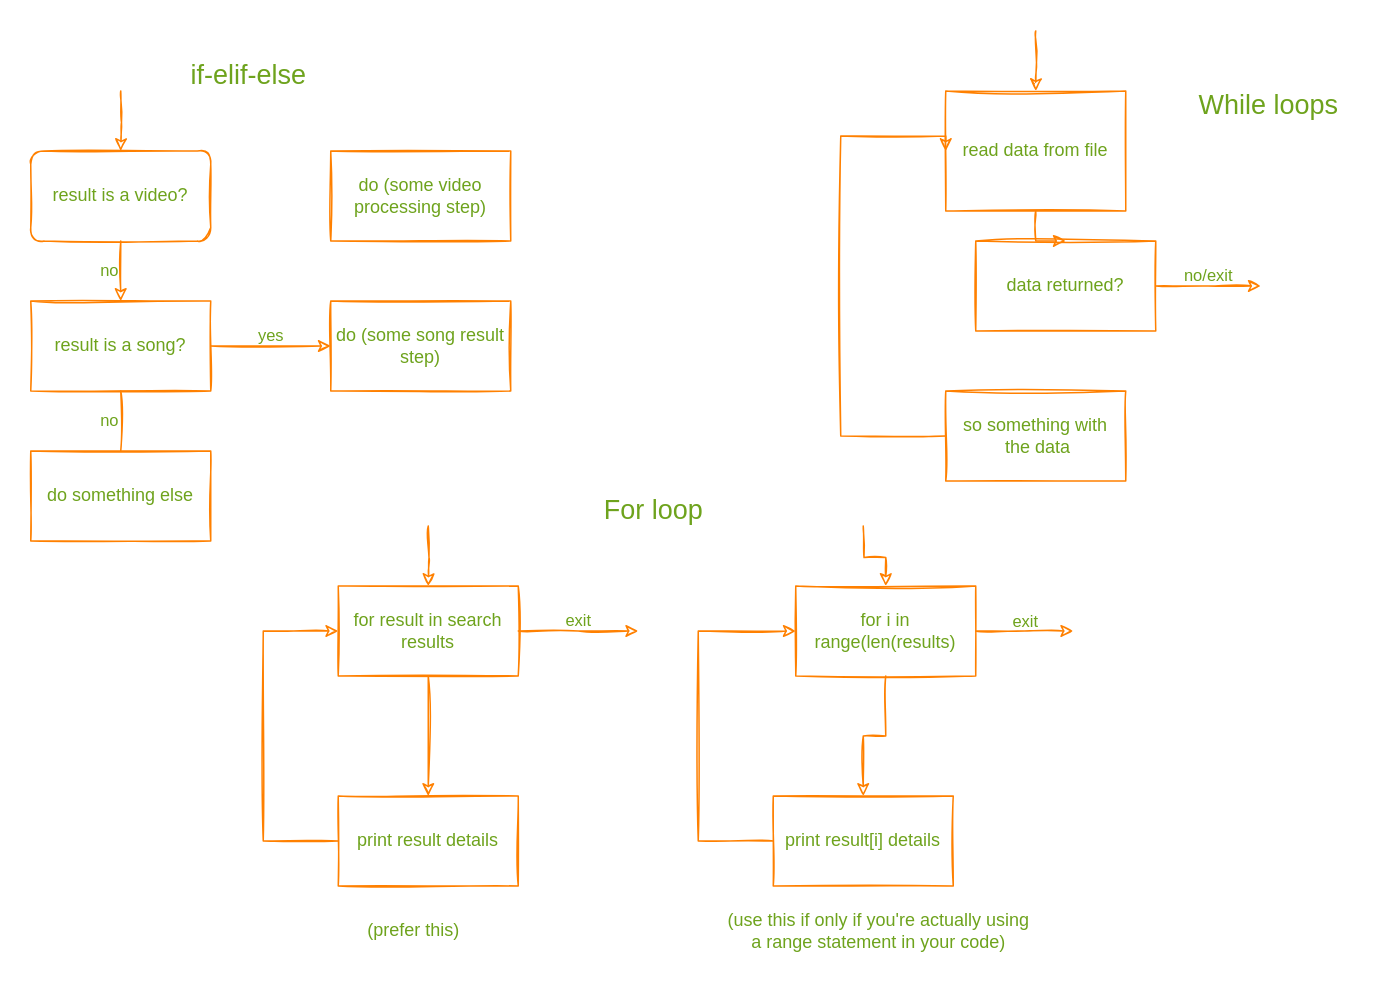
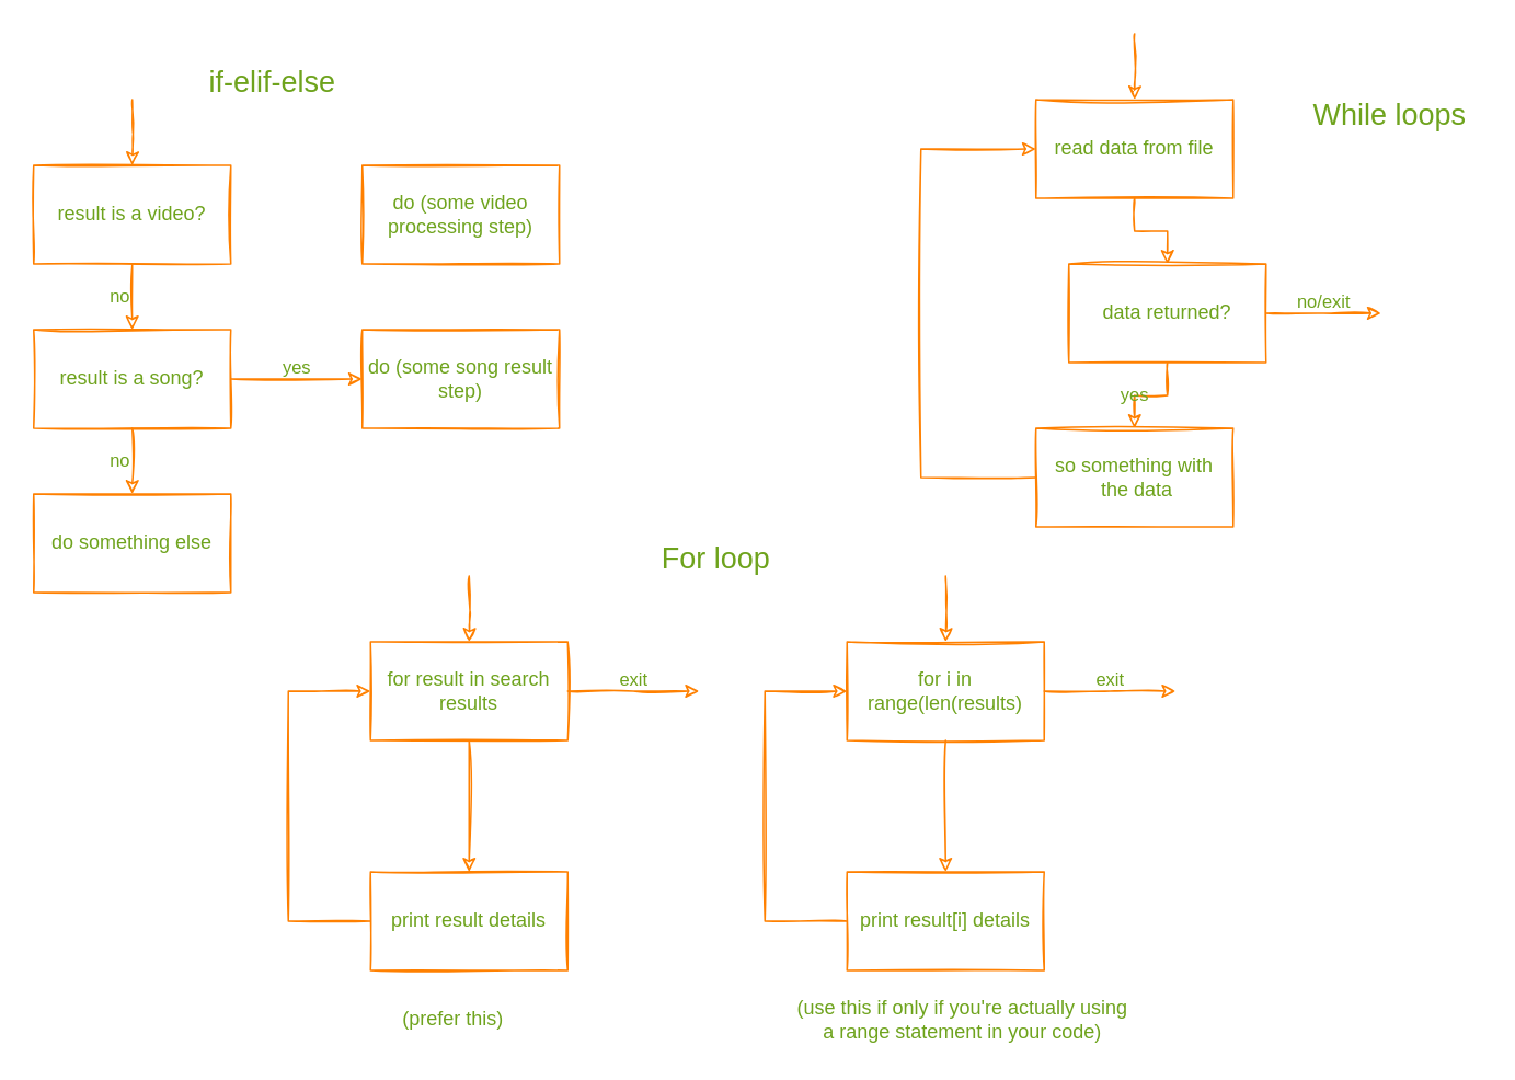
  <mxCell id="0" />
  <mxCell id="1" parent="0" />
  <mxCell id="2" value="" style="group;sketch=1;fillOpacity=0;fontColor=#6EA31D;labelBackgroundColor=none;" parent="1" vertex="1" connectable="0"><mxGeometry x="20" y="40" width="320" height="320" as="geometry" /></mxCell>
  <mxCell id="3" value="&lt;font style=&quot;font-size: 18px&quot;&gt;if-elif-else&lt;/font&gt;" style="text;html=1;align=center;verticalAlign=middle;resizable=0;points=[];autosize=1;sketch=1;fillOpacity=0;fontColor=#6EA31D;labelBackgroundColor=none;" parent="2" vertex="1"><mxGeometry x="100" width="90" height="20" as="geometry" /></mxCell>
  <mxCell id="4" value="" style="edgeStyle=orthogonalEdgeStyle;rounded=0;orthogonalLoop=1;jettySize=auto;html=1;strokeColor=#FF8000;sketch=1;fillOpacity=0;fontColor=#6EA31D;labelBackgroundColor=none;" parent="2" target="5" edge="1"><mxGeometry relative="1" as="geometry"><mxPoint x="60" y="20" as="sourcePoint" /></mxGeometry></mxCell>
- <mxCell id="5" value="result is a video?" style="whiteSpace=wrap;html=1;strokeColor=#FF8000;sketch=1;fillOpacity=0;fontColor=#6EA31D;labelBackgroundColor=none;rounded=1;" parent="2" vertex="1"><mxGeometry y="60" width="120" height="60" as="geometry" /></mxCell>
+ <mxCell id="5" value="result is a video?" style="whiteSpace=wrap;html=1;strokeColor=#FF8000;sketch=1;fillOpacity=0;fontColor=#6EA31D;labelBackgroundColor=none;" parent="2" vertex="1"><mxGeometry y="60" width="120" height="60" as="geometry" /></mxCell>
  <mxCell id="6" value="result is a song?" style="whiteSpace=wrap;html=1;strokeColor=#FF8000;sketch=1;fillOpacity=0;fontColor=#6EA31D;labelBackgroundColor=none;" parent="2" vertex="1"><mxGeometry y="160" width="120" height="60" as="geometry" /></mxCell>
  <mxCell id="7" value="no" style="edgeStyle=orthogonalEdgeStyle;rounded=0;orthogonalLoop=1;jettySize=auto;html=1;align=right;strokeColor=#FF8000;sketch=1;fillOpacity=0;fontColor=#6EA31D;labelBackgroundColor=none;" parent="2" source="5" target="6" edge="1"><mxGeometry relative="1" as="geometry" /></mxCell>
  <mxCell id="8" value="do something else" style="whiteSpace=wrap;html=1;strokeColor=#FF8000;sketch=1;fillOpacity=0;fontColor=#6EA31D;labelBackgroundColor=none;" parent="2" vertex="1"><mxGeometry y="260" width="120" height="60" as="geometry" /></mxCell>
- <mxCell id="9" value="no" style="edgeStyle=orthogonalEdgeStyle;rounded=0;orthogonalLoop=1;jettySize=auto;html=1;align=right;strokeColor=#FF8000;sketch=1;fillOpacity=0;fontColor=#6EA31D;labelBackgroundColor=none;endArrow=none;" parent="2" source="6" target="8" edge="1"><mxGeometry relative="1" as="geometry" /></mxCell>
+ <mxCell id="9" value="no" style="edgeStyle=orthogonalEdgeStyle;rounded=0;orthogonalLoop=1;jettySize=auto;html=1;align=right;strokeColor=#FF8000;sketch=1;fillOpacity=0;fontColor=#6EA31D;labelBackgroundColor=none;" parent="2" source="6" target="8" edge="1"><mxGeometry relative="1" as="geometry" /></mxCell>
  <mxCell id="10" value="do (some video processing step)" style="whiteSpace=wrap;html=1;strokeColor=#FF8000;sketch=1;fillOpacity=0;fontColor=#6EA31D;labelBackgroundColor=none;" parent="2" vertex="1"><mxGeometry x="200" y="60" width="120" height="60" as="geometry" /></mxCell>
  <mxCell id="11" value="do (some song result step)" style="whiteSpace=wrap;html=1;strokeColor=#FF8000;sketch=1;fillOpacity=0;fontColor=#6EA31D;labelBackgroundColor=none;" parent="2" vertex="1"><mxGeometry x="200" y="160" width="120" height="60" as="geometry" /></mxCell>
  <mxCell id="12" value="yes&lt;br&gt;&amp;nbsp;" style="edgeStyle=orthogonalEdgeStyle;rounded=0;orthogonalLoop=1;jettySize=auto;html=1;strokeColor=#FF8000;sketch=1;fillOpacity=0;fontColor=#6EA31D;labelBackgroundColor=none;" parent="2" source="6" target="11" edge="1"><mxGeometry relative="1" as="geometry" /></mxCell>
  <mxCell id="13" value="" style="group;sketch=1;fillOpacity=0;fontColor=#6EA31D;labelBackgroundColor=none;" parent="1" vertex="1" connectable="0"><mxGeometry x="175" y="330" width="540" height="305" as="geometry" /></mxCell>
  <mxCell id="14" value="&lt;font style=&quot;font-size: 18px&quot;&gt;For loop&lt;/font&gt;" style="text;html=1;align=center;verticalAlign=middle;resizable=0;points=[];autosize=1;sketch=1;fillOpacity=0;fontColor=#6EA31D;labelBackgroundColor=none;" parent="13" vertex="1"><mxGeometry x="220" width="80" height="20" as="geometry" /></mxCell>
  <mxCell id="15" value="exit&lt;br&gt;&amp;nbsp;" style="edgeStyle=orthogonalEdgeStyle;rounded=0;orthogonalLoop=1;jettySize=auto;html=1;strokeColor=#FF8000;sketch=1;fillOpacity=0;fontColor=#6EA31D;labelBackgroundColor=none;" parent="13" source="17" edge="1"><mxGeometry relative="1" as="geometry"><mxPoint x="250" y="90" as="targetPoint" /></mxGeometry></mxCell>
  <mxCell id="16" value="" style="edgeStyle=orthogonalEdgeStyle;rounded=0;orthogonalLoop=1;jettySize=auto;html=1;strokeColor=#FF8000;sketch=1;fillOpacity=0;fontColor=#6EA31D;labelBackgroundColor=none;" parent="13" target="17" edge="1"><mxGeometry relative="1" as="geometry"><mxPoint x="110" y="20" as="sourcePoint" /></mxGeometry></mxCell>
  <mxCell id="17" value="for result in search results" style="whiteSpace=wrap;html=1;strokeColor=#FF8000;sketch=1;fillOpacity=0;fontColor=#6EA31D;labelBackgroundColor=none;" parent="13" vertex="1"><mxGeometry x="50" y="60" width="120" height="60" as="geometry" /></mxCell>
  <mxCell id="18" style="edgeStyle=orthogonalEdgeStyle;rounded=0;orthogonalLoop=1;jettySize=auto;html=1;entryX=0;entryY=0.5;entryDx=0;entryDy=0;strokeColor=#FF8000;sketch=1;fillOpacity=0;fontColor=#6EA31D;labelBackgroundColor=none;" parent="13" source="19" target="17" edge="1"><mxGeometry relative="1" as="geometry"><Array as="points"><mxPoint y="230" /><mxPoint y="90" /></Array></mxGeometry></mxCell>
  <mxCell id="19" value="print result details" style="whiteSpace=wrap;html=1;strokeColor=#FF8000;sketch=1;fillOpacity=0;fontColor=#6EA31D;labelBackgroundColor=none;" parent="13" vertex="1"><mxGeometry x="50" y="200" width="120" height="60" as="geometry" /></mxCell>
  <mxCell id="20" value="" style="edgeStyle=orthogonalEdgeStyle;rounded=0;orthogonalLoop=1;jettySize=auto;html=1;strokeColor=#FF8000;sketch=1;fillOpacity=0;fontColor=#6EA31D;labelBackgroundColor=none;" parent="13" source="17" target="19" edge="1"><mxGeometry relative="1" as="geometry" /></mxCell>
  <mxCell id="21" value="exit&lt;br&gt;&amp;nbsp;" style="edgeStyle=orthogonalEdgeStyle;rounded=0;orthogonalLoop=1;jettySize=auto;html=1;strokeColor=#FF8000;sketch=1;fillOpacity=0;fontColor=#6EA31D;labelBackgroundColor=none;" parent="13" source="23" edge="1"><mxGeometry relative="1" as="geometry"><mxPoint x="540" y="90" as="targetPoint" /></mxGeometry></mxCell>
  <mxCell id="22" value="" style="edgeStyle=orthogonalEdgeStyle;rounded=0;orthogonalLoop=1;jettySize=auto;html=1;strokeColor=#FF8000;sketch=1;fillOpacity=0;fontColor=#6EA31D;labelBackgroundColor=none;" parent="13" target="23" edge="1"><mxGeometry relative="1" as="geometry"><mxPoint x="400" y="20" as="sourcePoint" /></mxGeometry></mxCell>
- <mxCell id="23" value="for i in range(len(results)" style="whiteSpace=wrap;html=1;direction=west;strokeColor=#FF8000;sketch=1;fillOpacity=0;fontColor=#6EA31D;labelBackgroundColor=none;" parent="13" vertex="1"><mxGeometry x="355" y="60" width="120" height="60" as="geometry" /></mxCell>
+ <mxCell id="23" value="for i in range(len(results)" style="whiteSpace=wrap;html=1;direction=west;strokeColor=#FF8000;sketch=1;fillOpacity=0;fontColor=#6EA31D;labelBackgroundColor=none;" parent="13" vertex="1"><mxGeometry x="340" y="60" width="120" height="60" as="geometry" /></mxCell>
  <mxCell id="24" style="edgeStyle=orthogonalEdgeStyle;rounded=0;orthogonalLoop=1;jettySize=auto;html=1;entryX=1;entryY=0.5;entryDx=0;entryDy=0;strokeColor=#FF8000;sketch=1;fillOpacity=0;fontColor=#6EA31D;labelBackgroundColor=none;" parent="13" source="25" target="23" edge="1"><mxGeometry relative="1" as="geometry"><Array as="points"><mxPoint x="290" y="230" /><mxPoint x="290" y="90" /></Array></mxGeometry></mxCell>
  <mxCell id="25" value="print result[i] details" style="whiteSpace=wrap;html=1;direction=west;strokeColor=#FF8000;sketch=1;fillOpacity=0;fontColor=#6EA31D;labelBackgroundColor=none;" parent="13" vertex="1"><mxGeometry x="340" y="200" width="120" height="60" as="geometry" /></mxCell>
  <mxCell id="26" value="" style="edgeStyle=orthogonalEdgeStyle;rounded=0;orthogonalLoop=1;jettySize=auto;html=1;strokeColor=#FF8000;sketch=1;fillOpacity=0;fontColor=#6EA31D;labelBackgroundColor=none;" parent="13" source="23" target="25" edge="1"><mxGeometry relative="1" as="geometry" /></mxCell>
  <mxCell id="27" value="(prefer this)" style="text;html=1;align=center;verticalAlign=middle;resizable=0;points=[];autosize=1;sketch=1;fillOpacity=0;fontColor=#6EA31D;labelBackgroundColor=none;" parent="13" vertex="1"><mxGeometry x="60" y="280" width="80" height="20" as="geometry" /></mxCell>
  <mxCell id="28" value="(use this if only if you're actually using&lt;br&gt;a range statement in your code)" style="text;html=1;align=center;verticalAlign=middle;resizable=0;points=[];autosize=1;sketch=1;fillOpacity=0;fontColor=#6EA31D;labelBackgroundColor=none;" parent="13" vertex="1"><mxGeometry x="300" y="275" width="220" height="30" as="geometry" /></mxCell>
  <mxCell id="29" value="" style="group" vertex="1" connectable="0" parent="1"><mxGeometry x="560" y="20" width="340" height="300" as="geometry" /></mxCell>
  <mxCell id="30" value="" style="edgeStyle=orthogonalEdgeStyle;rounded=0;orthogonalLoop=1;jettySize=auto;html=1;labelBackgroundColor=none;strokeColor=#FF8000;sketch=1;" edge="1" parent="29" target="31"><mxGeometry relative="1" as="geometry"><mxPoint x="130" as="sourcePoint" /></mxGeometry></mxCell>
- <mxCell id="31" value="read data from file" style="whiteSpace=wrap;html=1;strokeColor=#FF8000;sketch=1;fillOpacity=0;fontColor=#6EA31D;labelBackgroundColor=none;" parent="29" vertex="1"><mxGeometry x="70" y="40" width="120" height="80" as="geometry" /></mxCell>
+ <mxCell id="31" value="read data from file" style="whiteSpace=wrap;html=1;strokeColor=#FF8000;sketch=1;fillOpacity=0;fontColor=#6EA31D;labelBackgroundColor=none;" parent="29" vertex="1"><mxGeometry x="70" y="40" width="120" height="60" as="geometry" /></mxCell>
  <mxCell id="32" style="edgeStyle=orthogonalEdgeStyle;rounded=0;orthogonalLoop=1;jettySize=auto;html=1;entryX=0;entryY=0.5;entryDx=0;entryDy=0;exitX=0;exitY=0.5;exitDx=0;exitDy=0;strokeColor=#FF8000;sketch=1;fillOpacity=0;fontColor=#6EA31D;labelBackgroundColor=none;" parent="29" source="36" target="31" edge="1"><mxGeometry y="40" as="geometry"><Array as="points"><mxPoint y="270" /><mxPoint y="70" /></Array></mxGeometry></mxCell>
  <mxCell id="33" value="no/exit&lt;br&gt;&amp;nbsp;" style="edgeStyle=orthogonalEdgeStyle;rounded=0;orthogonalLoop=1;jettySize=auto;html=1;strokeColor=#FF8000;sketch=1;fillOpacity=0;fontColor=#6EA31D;labelBackgroundColor=none;" parent="29" source="34" edge="1"><mxGeometry y="40" as="geometry"><mxPoint x="280" y="170" as="targetPoint" /></mxGeometry></mxCell>
  <mxCell id="34" value="data returned?" style="whiteSpace=wrap;html=1;strokeColor=#FF8000;sketch=1;fillOpacity=0;fontColor=#6EA31D;labelBackgroundColor=none;" parent="29" vertex="1"><mxGeometry x="90" y="140" width="120" height="60" as="geometry" /></mxCell>
  <mxCell id="35" value="" style="edgeStyle=orthogonalEdgeStyle;rounded=0;orthogonalLoop=1;jettySize=auto;html=1;strokeColor=#FF8000;sketch=1;fillOpacity=0;fontColor=#6EA31D;labelBackgroundColor=none;" parent="29" source="31" target="34" edge="1"><mxGeometry y="40" as="geometry" /></mxCell>
  <mxCell id="36" value="so something with&lt;br&gt;&amp;nbsp;the data" style="whiteSpace=wrap;html=1;strokeColor=#FF8000;sketch=1;fillOpacity=0;fontColor=#6EA31D;labelBackgroundColor=none;" parent="29" vertex="1"><mxGeometry x="70" y="240" width="120" height="60" as="geometry" /></mxCell>
+ <mxCell id="37" value="yes" style="edgeStyle=orthogonalEdgeStyle;rounded=0;orthogonalLoop=1;jettySize=auto;html=1;align=right;strokeColor=#FF8000;sketch=1;fillOpacity=0;fontColor=#6EA31D;labelBackgroundColor=none;" parent="29" source="34" target="36" edge="1"><mxGeometry y="40" as="geometry" /></mxCell>
  <mxCell id="38" value="&lt;font style=&quot;font-size: 18px&quot;&gt;While loops&lt;/font&gt;" style="text;html=1;align=center;verticalAlign=middle;resizable=0;points=[];autosize=1;sketch=1;fillOpacity=0;fontColor=#6EA31D;labelBackgroundColor=none;" parent="29" vertex="1"><mxGeometry x="230" y="40" width="110" height="20" as="geometry" /></mxCell>
